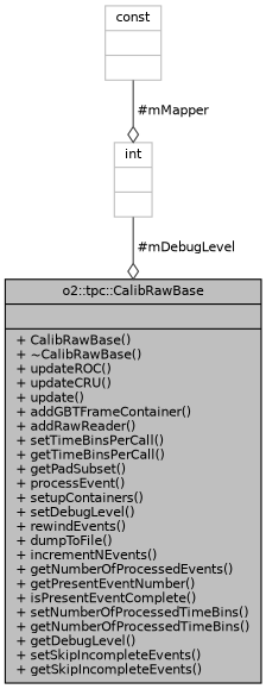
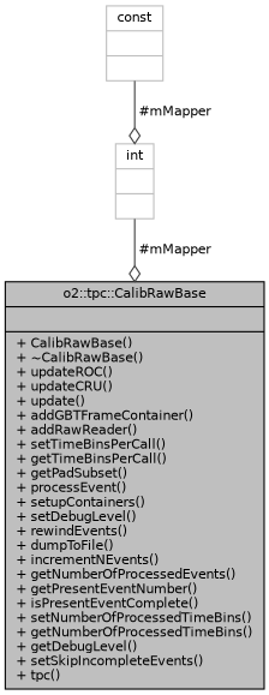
  digraph {
    node [color=grey75 fontname=Helvetica fontsize=10 shape=record]
    edge [arrowhead=odiamond color=grey25 fontname=Helvetica fontsize=10 labelfontname=Helvetica labelfontsize=10 style=solid]
-   n1 [color=black fillcolor=grey75 fontcolor=black height=0.2 label="{o2::tpc::CalibRawBase\n||+ CalibRawBase()\l+ ~CalibRawBase()\l+ updateROC()\l+ updateCRU()\l+ update()\l+ addGBTFrameContainer()\l+ addRawReader()\l+ setTimeBinsPerCall()\l+ getTimeBinsPerCall()\l+ getPadSubset()\l+ processEvent()\l+ setupContainers()\l+ setDebugLevel()\l+ rewindEvents()\l+ dumpToFile()\l+ incrementNEvents()\l+ getNumberOfProcessedEvents()\l+ getPresentEventNumber()\l+ isPresentEventComplete()\l+ setNumberOfProcessedTimeBins()\l+ getNumberOfProcessedTimeBins()\l+ getDebugLevel()\l+ setSkipIncompleteEvents()\l+ getSkipIncompleteEvents()\l}" style=filled width=0.4]
+   n1 [color=black fillcolor=grey75 fontcolor=black height=0.2 label="{o2::tpc::CalibRawBase\n||+ CalibRawBase()\l+ ~CalibRawBase()\l+ updateROC()\l+ updateCRU()\l+ update()\l+ addGBTFrameContainer()\l+ addRawReader()\l+ setTimeBinsPerCall()\l+ getTimeBinsPerCall()\l+ getPadSubset()\l+ processEvent()\l+ setupContainers()\l+ setDebugLevel()\l+ rewindEvents()\l+ dumpToFile()\l+ incrementNEvents()\l+ getNumberOfProcessedEvents()\l+ getPresentEventNumber()\l+ isPresentEventComplete()\l+ setNumberOfProcessedTimeBins()\l+ getNumberOfProcessedTimeBins()\l+ getDebugLevel()\l+ setSkipIncompleteEvents()\l+ tpc()\l}" style=filled width=0.4]
    n2 [height=0.2 label="{int\n||}" width=0.4]
    n3 [height=0.2 label="{const\n||}" width=0.4]
-   n2 -> n1 [label=" #mDebugLevel"]
+   n2 -> n1 [label=" #mMapper"]
    n3 -> n2 [label=" #mMapper"]
  }
